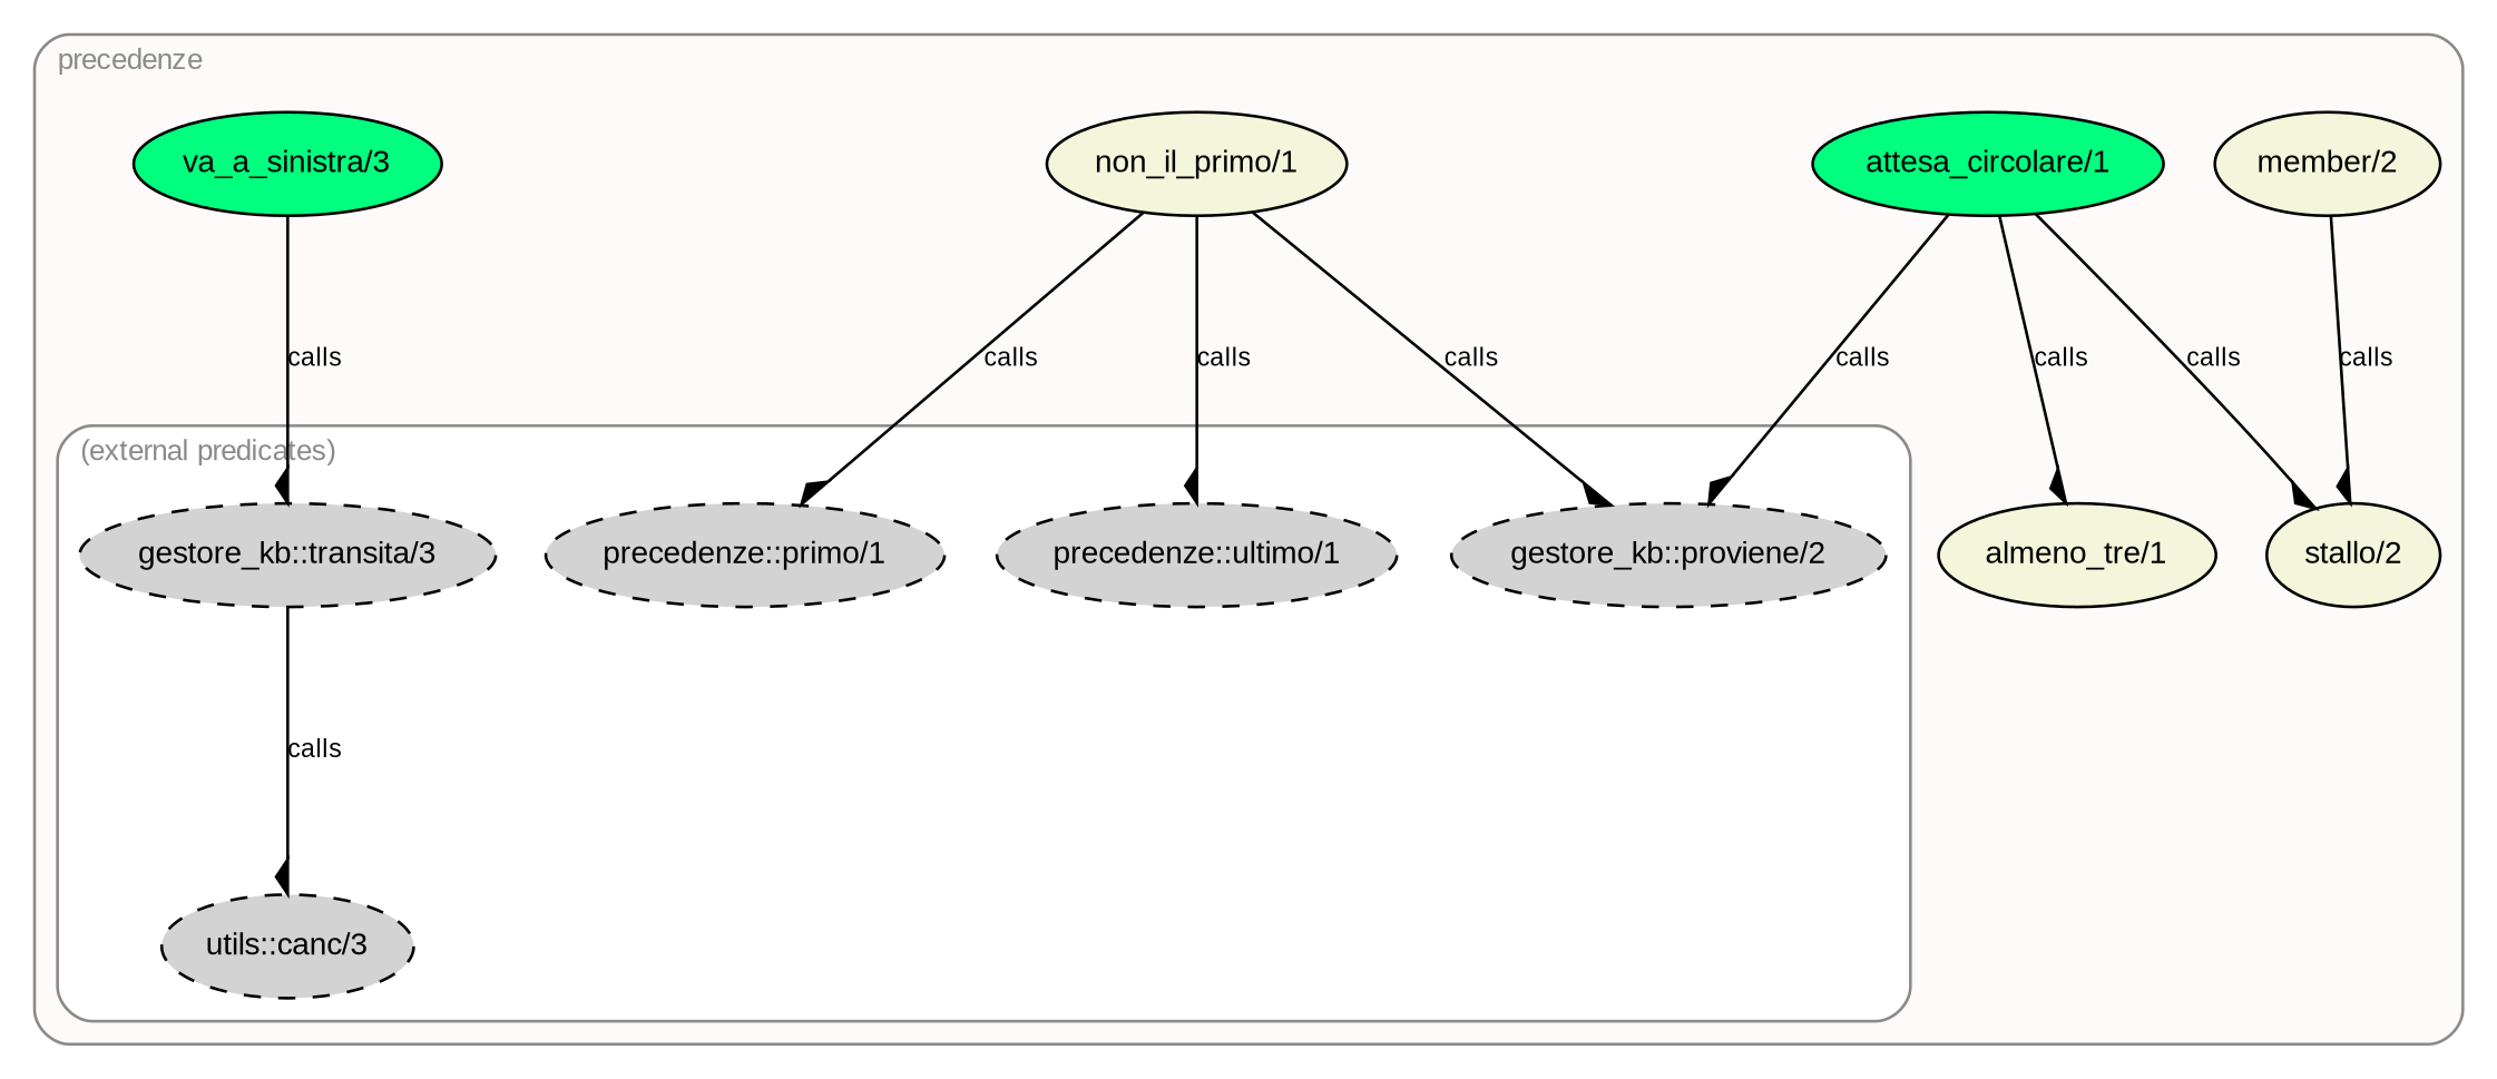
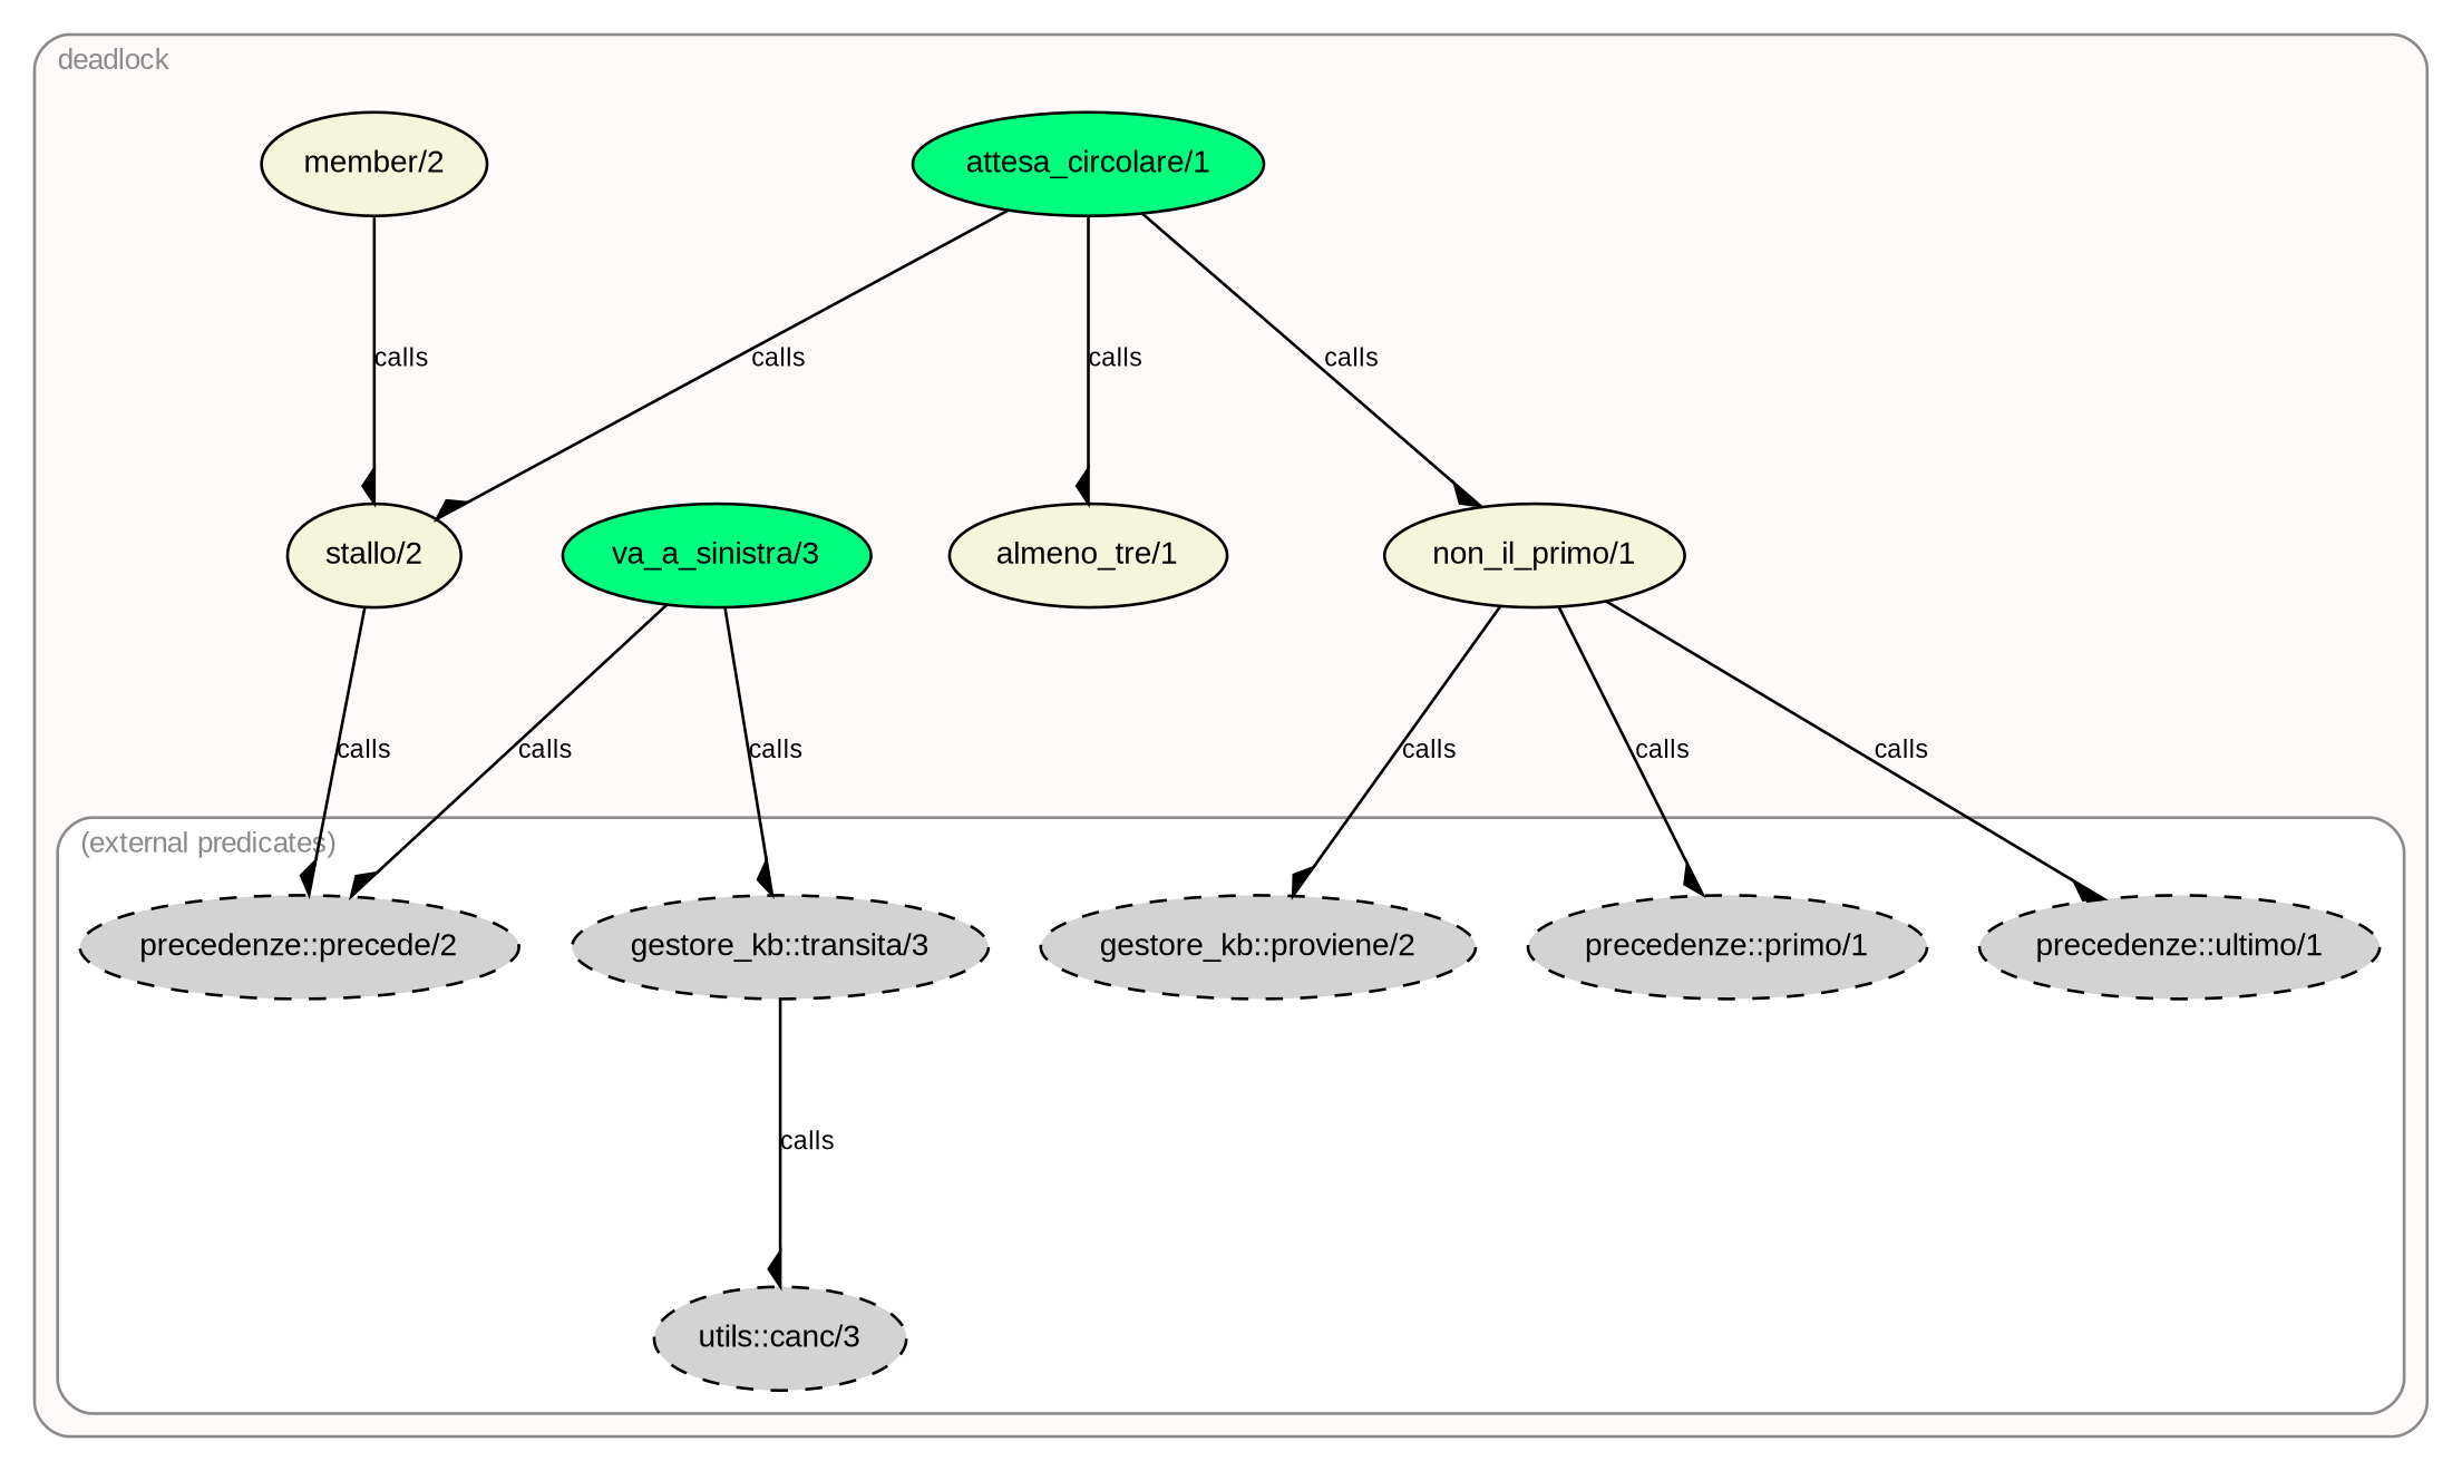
  digraph {
    clusterrank=local
    compound=true
    fontcolor=snow4
    fontname="Liberation Sans"
    fontsize=10
    labeljust=l
    pack=true
    pencolor=snow4
    rankdir=TB
    ranksep=1.25
    splines=true
    node [fillcolor=lightgrey fontname="Liberation Sans" fontsize=9 shape=ellipse style="filled,dashed"]
    edge [arrowhead=rdiamond fontname="Liberation Sans" fontsize=9]
    n1 [label=<<FONT POINT-SIZE="11"><![CDATA[gestore_kb::proviene/2]]></FONT>>]
    n2 [label=<<FONT POINT-SIZE="11"><![CDATA[precedenze::primo/1]]></FONT>>]
    n3 [label=<<FONT POINT-SIZE="11"><![CDATA[precedenze::ultimo/1]]></FONT>>]
+   n4 [label=<<FONT POINT-SIZE="11"><![CDATA[precedenze::precede/2]]></FONT>>]
    n5 [label=<<FONT POINT-SIZE="11"><![CDATA[gestore_kb::transita/3]]></FONT>>]
    n6 [label=<<FONT POINT-SIZE="11"><![CDATA[utils::canc/3]]></FONT>>]
    n7 [fillcolor=springgreen label=<<FONT POINT-SIZE="11"><![CDATA[attesa_circolare/1]]></FONT>> style=filled]
    n8 [fillcolor=beige label=<<FONT POINT-SIZE="11"><![CDATA[non_il_primo/1]]></FONT>> style=filled]
    n9 [fillcolor=beige label=<<FONT POINT-SIZE="11"><![CDATA[stallo/2]]></FONT>> style=filled]
    n10 [fillcolor=beige label=<<FONT POINT-SIZE="11"><![CDATA[almeno_tre/1]]></FONT>> style=filled]
    n11 [fillcolor=springgreen label=<<FONT POINT-SIZE="11"><![CDATA[va_a_sinistra/3]]></FONT>> style=filled]
    n12 [fillcolor=beige label=<<FONT POINT-SIZE="11"><![CDATA[member/2]]></FONT>> style=filled]
    subgraph cluster_1 {
      bgcolor=snow
-     label=precedenze
+     label=deadlock
      style=rounded
      n7
      n8
      n9
      n10
      n11
      n12
      subgraph cluster_2 {
        bgcolor=white
        label="(external predicates)"
        style=rounded
        n1
        n2
        n3
+       n4
        n5
        n6
      }
    }
    n5 -> n6 [label=<<![CDATA[calls]]><BR/>>]
-   n7 -> n1 [label=<<![CDATA[calls]]><BR/>>]
+   n7 -> n8 [label=<<![CDATA[calls]]><BR/>>]
    n7 -> n9 [label=<<![CDATA[calls]]><BR/>>]
    n7 -> n10 [label=<<![CDATA[calls]]><BR/>>]
    n8 -> n1 [label=<<![CDATA[calls]]><BR/>>]
    n8 -> n2 [label=<<![CDATA[calls]]><BR/>>]
    n8 -> n3 [label=<<![CDATA[calls]]><BR/>>]
+   n9 -> n4 [label=<<![CDATA[calls]]><BR/>>]
+   n11 -> n4 [label=<<![CDATA[calls]]><BR/>>]
    n11 -> n5 [label=<<![CDATA[calls]]><BR/>>]
    n12 -> n9 [label=<<![CDATA[calls]]><BR/>>]
  }
